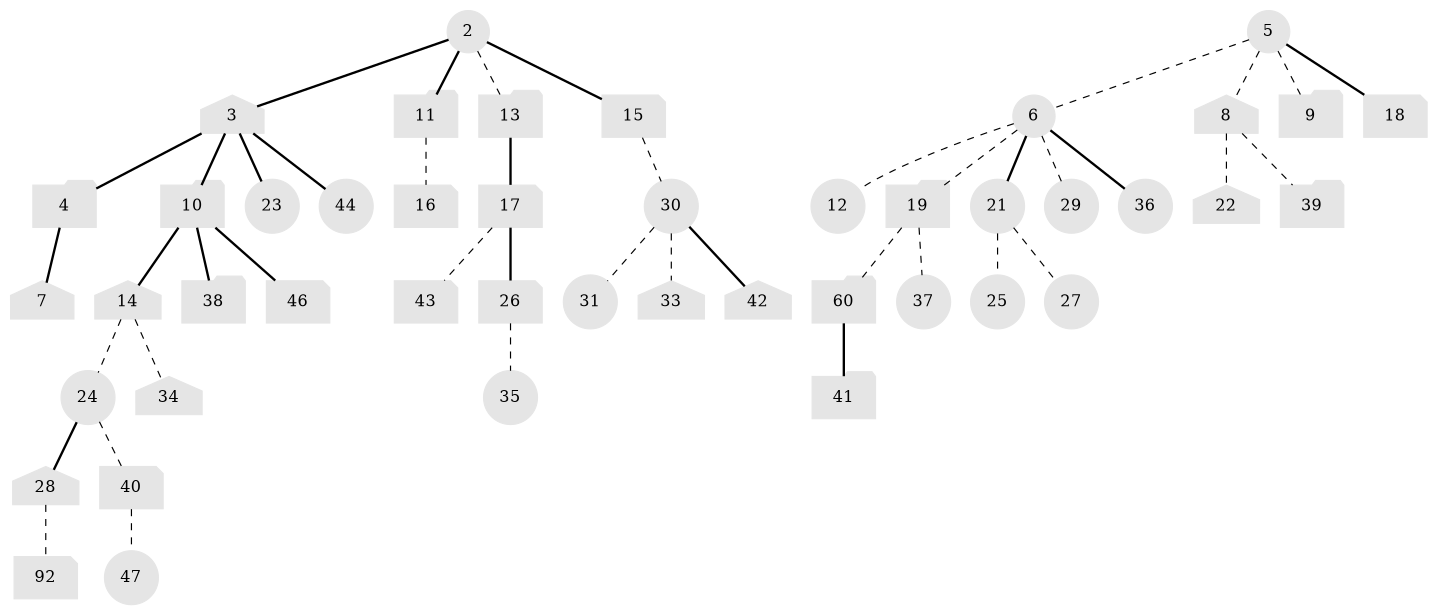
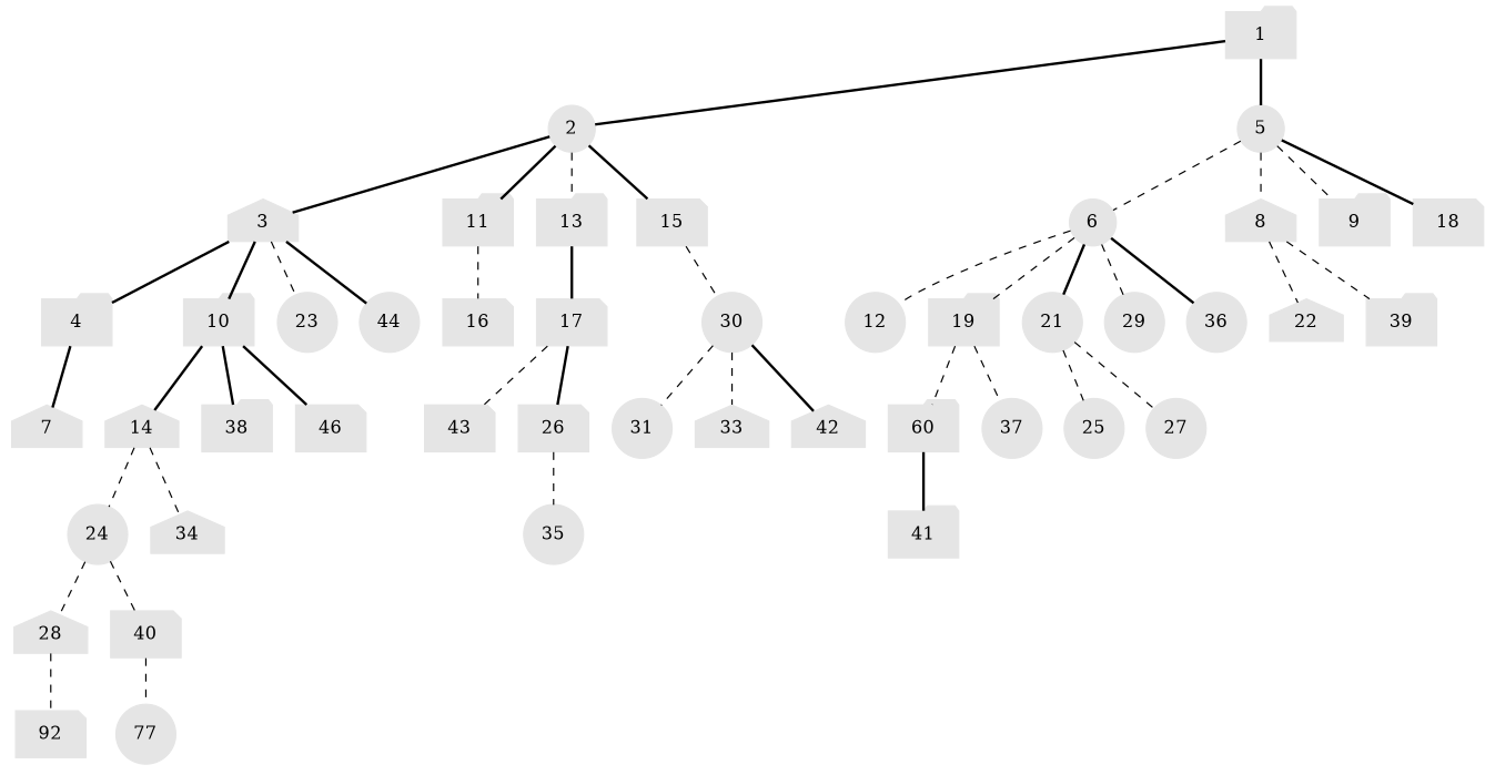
  graph {
    node [color=gray90 shape=circle style=filled]
    edge [style=dashed weight=1.0]
+   1 [shape=folder]
    2
    5
    3 [shape=house]
    11 [shape=folder]
    13 [shape=folder]
    15 [shape=note]
    6
    8 [shape=house]
    9 [shape=folder]
    18 [shape=note]
    4 [shape=folder]
    10 [shape=folder]
    23
    44
    16 [shape=note]
    17 [shape=note]
    30
    7 [shape=house]
    14 [shape=house]
    38 [shape=folder]
    46 [shape=note]
    12
    19 [shape=folder]
    21
    29
    36
    22 [shape=house]
    39 [shape=folder]
    n30 [label=60 shape=folder]
    37
    25
    27
    28 [shape=house]
    24
    40 [shape=note]
    34 [shape=house]
    43 [shape=note]
    26 [shape=note]
    31
    33 [shape=house]
    42 [shape=house]
    35
    41 [shape=folder]
    n45 [label=92 shape=note]
-   47
+   47 [label=77]
+   1 -- 2 [style=bold]
+   1 -- 5 [style=bold weight=2.0]
    2 -- 3 [style=bold]
    2 -- 11 [style=bold]
    2 -- 13
    2 -- 15 [style=bold]
    5 -- 6
    5 -- 8
    5 -- 9
    5 -- 18 [style=bold]
    3 -- 4 [style=bold]
    3 -- 10 [style=bold weight=2.0]
-   3 -- 23 [style=bold]
+   3 -- 23
    3 -- 44 [style=bold]
    11 -- 16
    13 -- 17 [style=bold]
    15 -- 30
    6 -- 12
    6 -- 19
    6 -- 21 [style=bold]
    6 -- 29
    6 -- 36 [style=bold]
    8 -- 22
    8 -- 39
    4 -- 7 [style=bold]
    10 -- 14 [style=bold]
    10 -- 38 [style=bold]
    10 -- 46 [style=bold]
    17 -- 43
    17 -- 26 [style=bold]
    30 -- 31
    30 -- 33 [weight=3.0]
    30 -- 42 [style=bold]
    14 -- 24
    14 -- 34
    19 -- n30 [weight=2.0]
    19 -- 37
    21 -- 25
    21 -- 27
    n30 -- 41 [style=bold]
    28 -- n45
-   24 -- 28 [style=bold]
+   24 -- 28
    24 -- 40
    40 -- 47
    26 -- 35
  }
